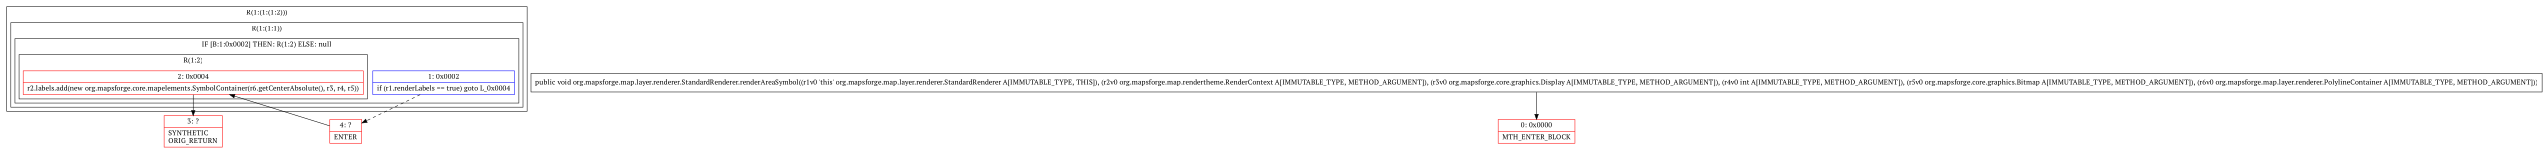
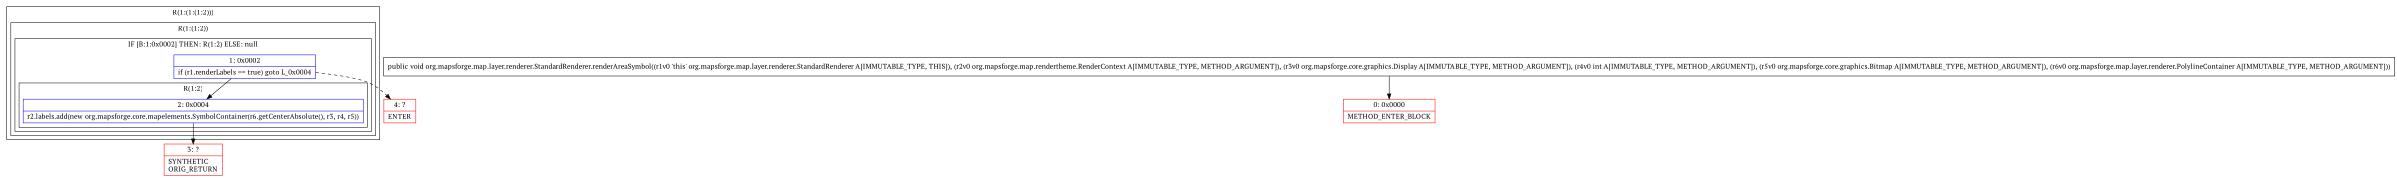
  digraph {
    fontname="PT Serif"
    node [color=red fontname="PT Serif" shape=record]
    edge [fontname="PT Serif"]
-   n1 [label="{2\:\ 0x0004|r2.labels.add(new org.mapsforge.core.mapelements.SymbolContainer(r6.getCenterAbsolute(), r3, r4, r5))\l}"]
+   n1 [color=blue label="{2\:\ 0x0004|r2.labels.add(new org.mapsforge.core.mapelements.SymbolContainer(r6.getCenterAbsolute(), r3, r4, r5))\l}"]
    n2 [color=blue label="{1\:\ 0x0002|if (r1.renderLabels == true) goto L_0x0004\l}"]
    n3 [label="{3\:\ ?|SYNTHETIC\lORIG_RETURN\l}"]
    n4 [label="{4\:\ ?|ENTER\l}"]
-   n5 [label="{0\:\ 0x0000|MTH_ENTER_BLOCK\l}"]
+   n5 [label="{0\:\ 0x0000|METHOD_ENTER_BLOCK\l}"]
    n6 [label="{public void org.mapsforge.map.layer.renderer.StandardRenderer.renderAreaSymbol((r1v0 'this' org.mapsforge.map.layer.renderer.StandardRenderer A[IMMUTABLE_TYPE, THIS]), (r2v0 org.mapsforge.map.rendertheme.RenderContext A[IMMUTABLE_TYPE, METHOD_ARGUMENT]), (r3v0 org.mapsforge.core.graphics.Display A[IMMUTABLE_TYPE, METHOD_ARGUMENT]), (r4v0 int A[IMMUTABLE_TYPE, METHOD_ARGUMENT]), (r5v0 org.mapsforge.core.graphics.Bitmap A[IMMUTABLE_TYPE, METHOD_ARGUMENT]), (r6v0 org.mapsforge.map.layer.renderer.PolylineContainer A[IMMUTABLE_TYPE, METHOD_ARGUMENT])) }" color=""]
    subgraph cluster_1 {
      label="R(1:(1:(1:2)))"
      subgraph cluster_2 {
-       label="R(1:(1:1))"
+       label="R(1:(1:2))"
        subgraph cluster_3 {
          label="IF [B:1:0x0002] THEN: R(1:2) ELSE: null"
          n2
          subgraph cluster_4 {
            label="R(1:2)"
            n1
          }
        }
      }
    }
    n1 -> n3
-   n4 -> n1
+   n2 -> n1
    n2 -> n4 [style=dashed]
    n6 -> n5
  }
